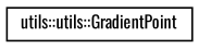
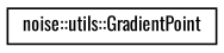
  digraph {
    rankdir=LR
    fontname=Oswald
-   n1 [color=black fillcolor=white fontname=Oswald fontsize=10 height=0.2 label="utils::utils::GradientPoint" shape=record style=filled width=0.4]
+   n1 [color=black fillcolor=white fontname=Oswald fontsize=10 height=0.2 label="noise::utils::GradientPoint" shape=record style=filled width=0.4]
  }
